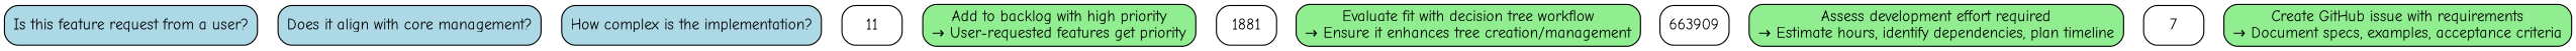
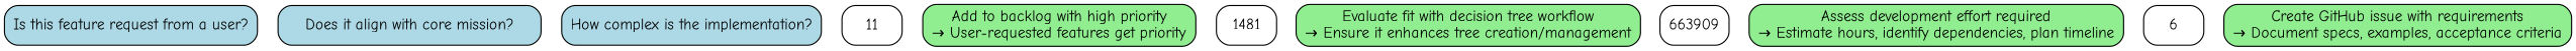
  digraph {
    rankdir=TD
    fontname="Comic Neue"
    node [shape=box style="rounded,filled" fontname="Comic Neue"]
    n1 [fillcolor=lightblue label="Is this feature request from a user?"]
-   n2 [fillcolor=lightblue label="Does it align with core management?"]
+   n2 [fillcolor=lightblue label="Does it align with core mission?"]
    n3 [fillcolor=lightblue label="How complex is the implementation?"]
    11 [style=rounded]
    n5 [fillcolor=lightgreen label="Add to backlog with high priority\n→ User-requested features get priority"]
-   1881 [style=rounded]
+   1881 [style=rounded label=1481]
    n7 [fillcolor=lightgreen label="Evaluate fit with decision tree workflow\n→ Ensure it enhances tree creation/management"]
    663909 [style=rounded]
    n9 [fillcolor=lightgreen label="Assess development effort required\n→ Estimate hours, identify dependencies, plan timeline"]
-   6 [style=rounded label=7]
+   6 [style=rounded]
    n11 [fillcolor=lightgreen label="Create GitHub issue with requirements\n→ Document specs, examples, acceptance criteria"]
  }
